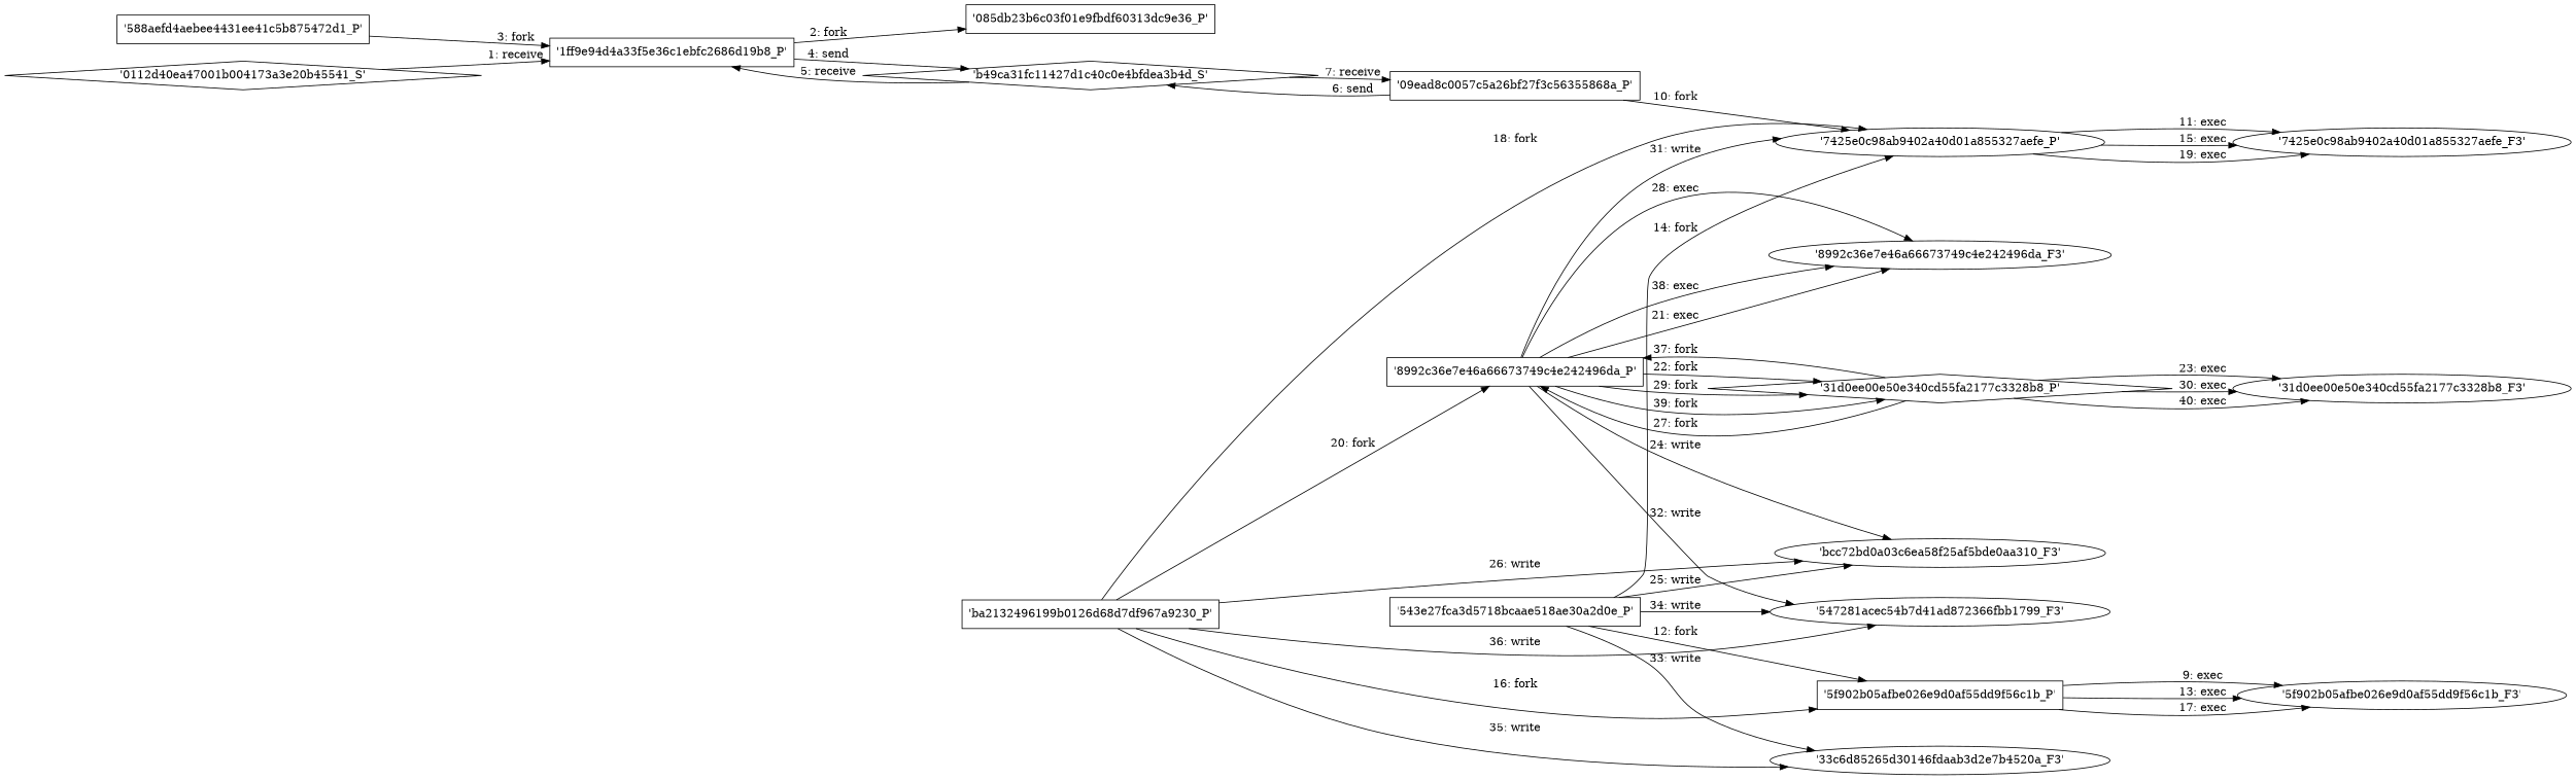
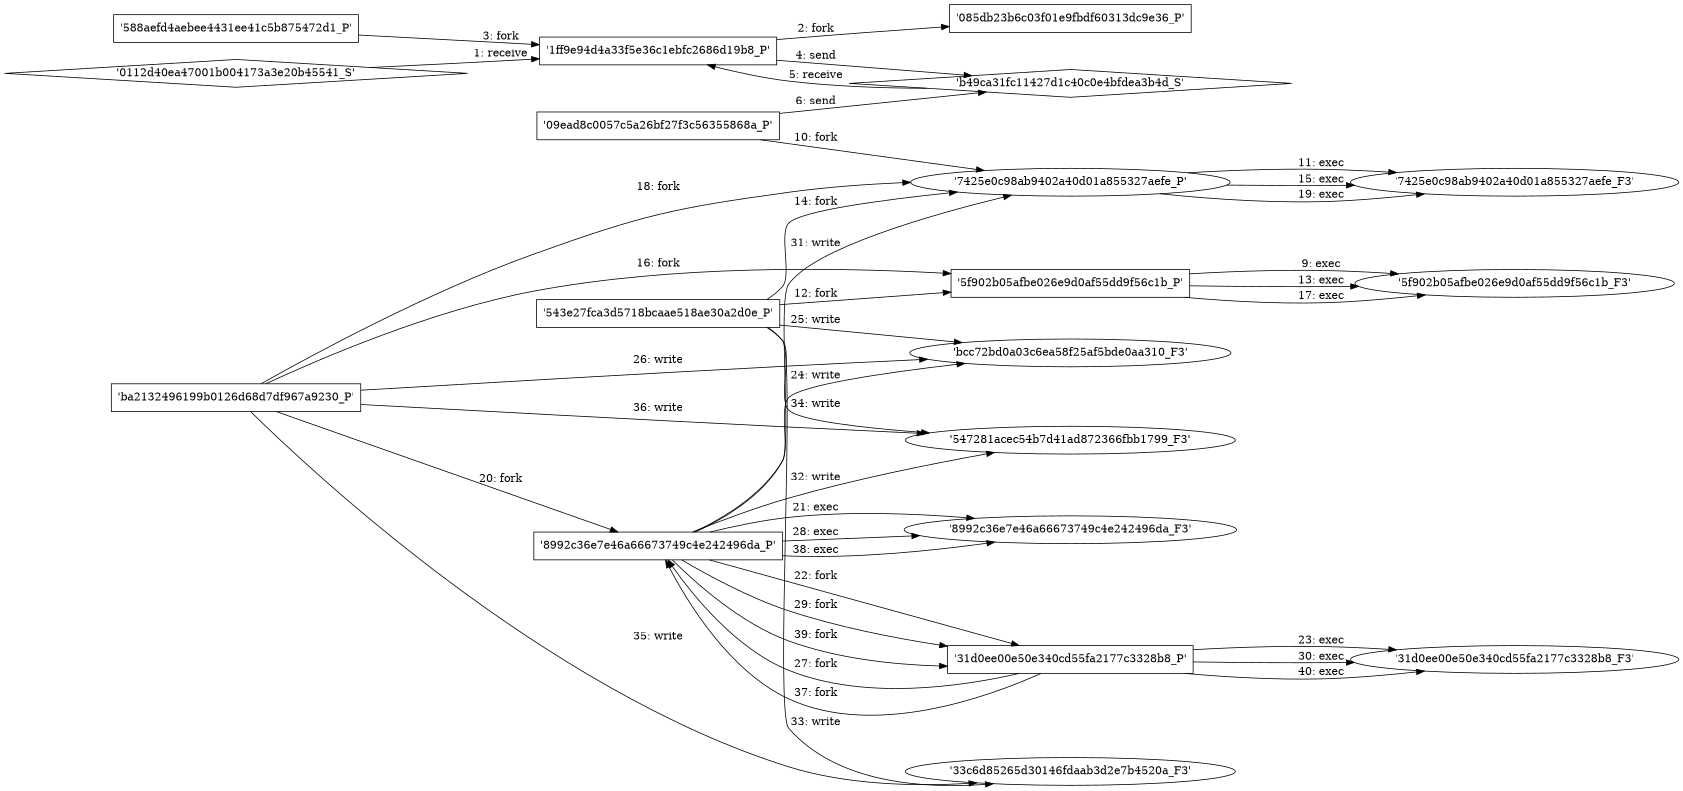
  digraph {
    engine=neato
    fixedsize=false
    fontsize=10
    nodesep=0.3
    rankdir=LR
    ranksep=0
    splines=true
    node [node_type=Process shape=box]
    "'1ff9e94d4a33f5e36c1ebfc2686d19b8_P'"
    "'085db23b6c03f01e9fbdf60313dc9e36_P'"
    "'b49ca31fc11427d1c40c0e4bfdea3b4d_S'" [node_type=Socket shape=diamond]
    "'588aefd4aebee4431ee41c5b875472d1_P'"
    "'09ead8c0057c5a26bf27f3c56355868a_P'"
    "'0112d40ea47001b004173a3e20b45541_S'" [node_type=Socket shape=diamond]
    "'7425e0c98ab9402a40d01a855327aefe_P'" [shape=ellipse]
    "'5f902b05afbe026e9d0af55dd9f56c1b_F3'" [node_type=File shape=ellipse]
    "'5f902b05afbe026e9d0af55dd9f56c1b_P'"
    "'7425e0c98ab9402a40d01a855327aefe_F3'" [node_type=File shape=ellipse]
    "'543e27fca3d5718bcaae518ae30a2d0e_P'"
    "'bcc72bd0a03c6ea58f25af5bde0aa310_F3'" [node_type=file shape=ellipse]
    "'33c6d85265d30146fdaab3d2e7b4520a_F3'" [node_type=file shape=ellipse]
    "'547281acec54b7d41ad872366fbb1799_F3'" [node_type=file shape=ellipse]
    "'ba2132496199b0126d68d7df967a9230_P'"
    "'8992c36e7e46a66673749c4e242496da_P'"
    "'8992c36e7e46a66673749c4e242496da_F3'" [node_type=File shape=ellipse]
-   "'31d0ee00e50e340cd55fa2177c3328b8_P'" [shape=diamond]
+   "'31d0ee00e50e340cd55fa2177c3328b8_P'"
    "'31d0ee00e50e340cd55fa2177c3328b8_F3'" [node_type=File shape=ellipse]
    "'1ff9e94d4a33f5e36c1ebfc2686d19b8_P'" -> "'085db23b6c03f01e9fbdf60313dc9e36_P'" [label="2: fork"]
    "'1ff9e94d4a33f5e36c1ebfc2686d19b8_P'" -> "'b49ca31fc11427d1c40c0e4bfdea3b4d_S'" [label="4: send"]
    "'b49ca31fc11427d1c40c0e4bfdea3b4d_S'" -> "'1ff9e94d4a33f5e36c1ebfc2686d19b8_P'" [label="5: receive"]
-   "'b49ca31fc11427d1c40c0e4bfdea3b4d_S'" -> "'09ead8c0057c5a26bf27f3c56355868a_P'" [label="7: receive"]
    "'588aefd4aebee4431ee41c5b875472d1_P'" -> "'1ff9e94d4a33f5e36c1ebfc2686d19b8_P'" [label="3: fork"]
    "'09ead8c0057c5a26bf27f3c56355868a_P'" -> "'b49ca31fc11427d1c40c0e4bfdea3b4d_S'" [label="6: send"]
    "'09ead8c0057c5a26bf27f3c56355868a_P'" -> "'7425e0c98ab9402a40d01a855327aefe_P'" [label="10: fork"]
    "'0112d40ea47001b004173a3e20b45541_S'" -> "'1ff9e94d4a33f5e36c1ebfc2686d19b8_P'" [label="1: receive"]
    "'7425e0c98ab9402a40d01a855327aefe_P'" -> "'7425e0c98ab9402a40d01a855327aefe_F3'" [label="11: exec"]
    "'7425e0c98ab9402a40d01a855327aefe_P'" -> "'7425e0c98ab9402a40d01a855327aefe_F3'" [label="15: exec"]
    "'7425e0c98ab9402a40d01a855327aefe_P'" -> "'7425e0c98ab9402a40d01a855327aefe_F3'" [label="19: exec"]
    "'5f902b05afbe026e9d0af55dd9f56c1b_P'" -> "'5f902b05afbe026e9d0af55dd9f56c1b_F3'" [label="9: exec"]
    "'5f902b05afbe026e9d0af55dd9f56c1b_P'" -> "'5f902b05afbe026e9d0af55dd9f56c1b_F3'" [label="13: exec"]
    "'5f902b05afbe026e9d0af55dd9f56c1b_P'" -> "'5f902b05afbe026e9d0af55dd9f56c1b_F3'" [label="17: exec"]
    "'543e27fca3d5718bcaae518ae30a2d0e_P'" -> "'7425e0c98ab9402a40d01a855327aefe_P'" [label="14: fork"]
    "'543e27fca3d5718bcaae518ae30a2d0e_P'" -> "'5f902b05afbe026e9d0af55dd9f56c1b_P'" [label="12: fork"]
    "'543e27fca3d5718bcaae518ae30a2d0e_P'" -> "'bcc72bd0a03c6ea58f25af5bde0aa310_F3'" [label="25: write"]
    "'543e27fca3d5718bcaae518ae30a2d0e_P'" -> "'33c6d85265d30146fdaab3d2e7b4520a_F3'" [label="33: write"]
    "'543e27fca3d5718bcaae518ae30a2d0e_P'" -> "'547281acec54b7d41ad872366fbb1799_F3'" [label="34: write"]
    "'ba2132496199b0126d68d7df967a9230_P'" -> "'7425e0c98ab9402a40d01a855327aefe_P'" [label="18: fork"]
    "'ba2132496199b0126d68d7df967a9230_P'" -> "'5f902b05afbe026e9d0af55dd9f56c1b_P'" [label="16: fork"]
    "'ba2132496199b0126d68d7df967a9230_P'" -> "'bcc72bd0a03c6ea58f25af5bde0aa310_F3'" [label="26: write"]
    "'ba2132496199b0126d68d7df967a9230_P'" -> "'33c6d85265d30146fdaab3d2e7b4520a_F3'" [label="35: write"]
    "'ba2132496199b0126d68d7df967a9230_P'" -> "'547281acec54b7d41ad872366fbb1799_F3'" [label="36: write"]
    "'ba2132496199b0126d68d7df967a9230_P'" -> "'8992c36e7e46a66673749c4e242496da_P'" [label="20: fork"]
    "'8992c36e7e46a66673749c4e242496da_P'" -> "'7425e0c98ab9402a40d01a855327aefe_P'" [label="31: write"]
    "'8992c36e7e46a66673749c4e242496da_P'" -> "'bcc72bd0a03c6ea58f25af5bde0aa310_F3'" [label="24: write"]
    "'8992c36e7e46a66673749c4e242496da_P'" -> "'547281acec54b7d41ad872366fbb1799_F3'" [label="32: write"]
    "'8992c36e7e46a66673749c4e242496da_P'" -> "'8992c36e7e46a66673749c4e242496da_F3'" [label="21: exec"]
    "'8992c36e7e46a66673749c4e242496da_P'" -> "'8992c36e7e46a66673749c4e242496da_F3'" [label="28: exec"]
    "'8992c36e7e46a66673749c4e242496da_P'" -> "'8992c36e7e46a66673749c4e242496da_F3'" [label="38: exec"]
    "'8992c36e7e46a66673749c4e242496da_P'" -> "'31d0ee00e50e340cd55fa2177c3328b8_P'" [label="22: fork"]
    "'8992c36e7e46a66673749c4e242496da_P'" -> "'31d0ee00e50e340cd55fa2177c3328b8_P'" [label="29: fork"]
    "'8992c36e7e46a66673749c4e242496da_P'" -> "'31d0ee00e50e340cd55fa2177c3328b8_P'" [label="39: fork"]
    "'31d0ee00e50e340cd55fa2177c3328b8_P'" -> "'8992c36e7e46a66673749c4e242496da_P'" [label="27: fork"]
    "'31d0ee00e50e340cd55fa2177c3328b8_P'" -> "'8992c36e7e46a66673749c4e242496da_P'" [label="37: fork"]
    "'31d0ee00e50e340cd55fa2177c3328b8_P'" -> "'31d0ee00e50e340cd55fa2177c3328b8_F3'" [label="23: exec"]
    "'31d0ee00e50e340cd55fa2177c3328b8_P'" -> "'31d0ee00e50e340cd55fa2177c3328b8_F3'" [label="30: exec"]
    "'31d0ee00e50e340cd55fa2177c3328b8_P'" -> "'31d0ee00e50e340cd55fa2177c3328b8_F3'" [label="40: exec"]
  }
